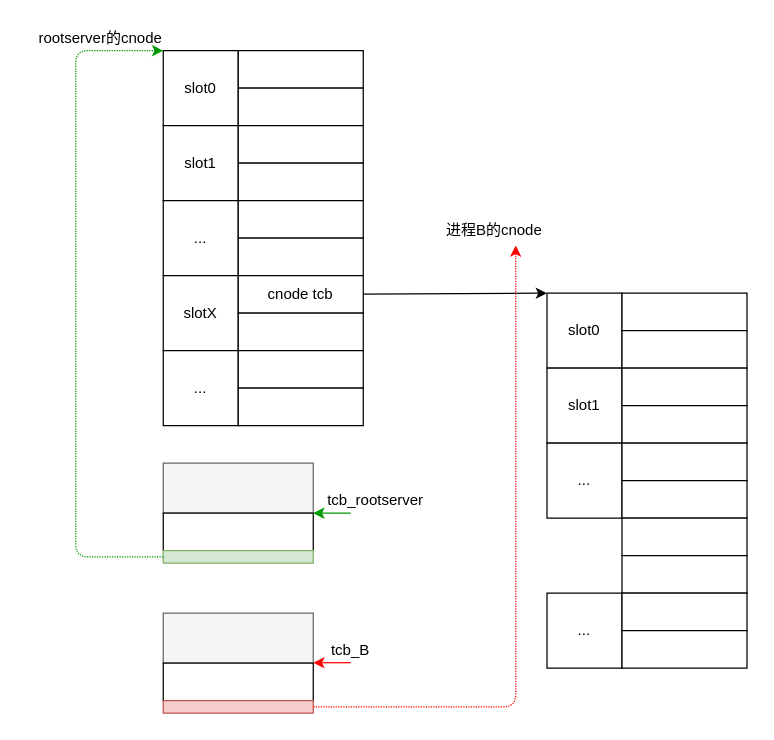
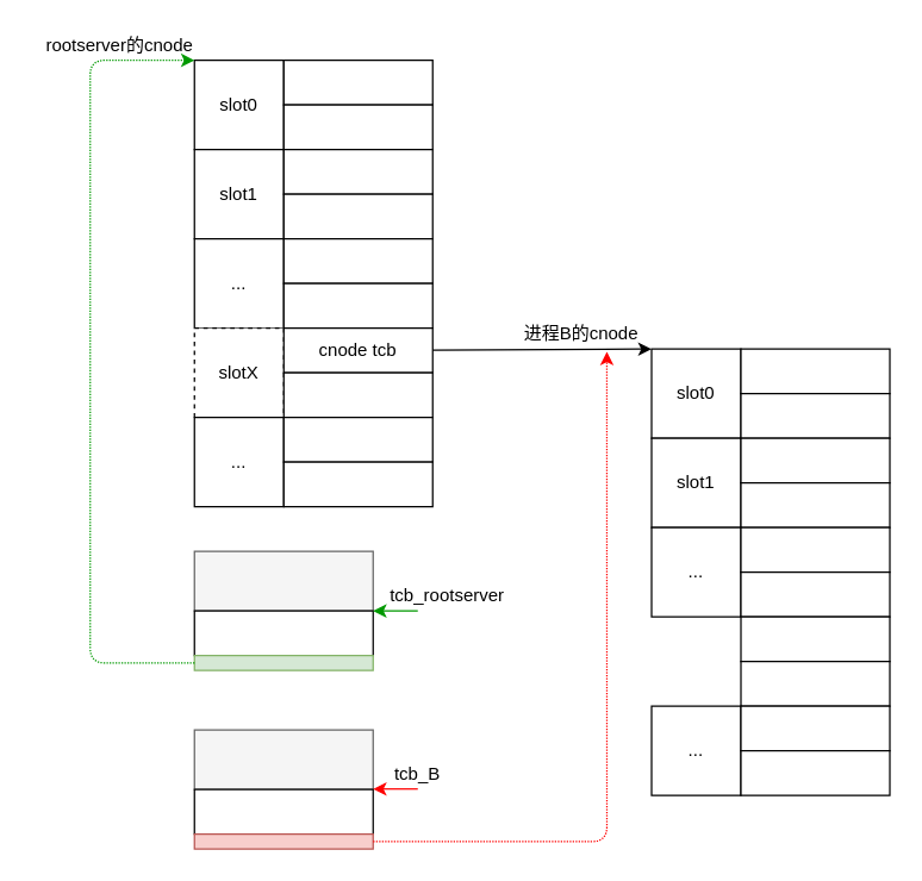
  <mxCell id="0" />
  <mxCell id="1" parent="0" />
  <mxCell id="2" value="slot0" style="rounded=0;whiteSpace=wrap;html=1;" vertex="1" parent="1"><mxGeometry x="130" y="40" width="60" height="60" as="geometry" /></mxCell>
  <mxCell id="3" value="slot1" style="rounded=0;whiteSpace=wrap;html=1;" vertex="1" parent="1"><mxGeometry x="130" y="100" width="60" height="60" as="geometry" /></mxCell>
  <mxCell id="4" value="" style="rounded=0;whiteSpace=wrap;html=1;" vertex="1" parent="1"><mxGeometry x="190" y="40" width="100" height="30" as="geometry" /></mxCell>
  <mxCell id="5" value="" style="rounded=0;whiteSpace=wrap;html=1;" vertex="1" parent="1"><mxGeometry x="190" y="70" width="100" height="30" as="geometry" /></mxCell>
  <mxCell id="6" value="" style="rounded=0;whiteSpace=wrap;html=1;" vertex="1" parent="1"><mxGeometry x="190" y="100" width="100" height="30" as="geometry" /></mxCell>
  <mxCell id="7" value="" style="rounded=0;whiteSpace=wrap;html=1;" vertex="1" parent="1"><mxGeometry x="190" y="130" width="100" height="30" as="geometry" /></mxCell>
  <mxCell id="8" value="..." style="rounded=0;whiteSpace=wrap;html=1;" vertex="1" parent="1"><mxGeometry x="130" y="160" width="60" height="60" as="geometry" /></mxCell>
  <mxCell id="9" value="" style="rounded=0;whiteSpace=wrap;html=1;" vertex="1" parent="1"><mxGeometry x="190" y="160" width="100" height="30" as="geometry" /></mxCell>
  <mxCell id="10" value="" style="rounded=0;whiteSpace=wrap;html=1;" vertex="1" parent="1"><mxGeometry x="190" y="190" width="100" height="30" as="geometry" /></mxCell>
- <mxCell id="11" value="slotX" style="rounded=0;whiteSpace=wrap;html=1;" vertex="1" parent="1"><mxGeometry x="130" y="220" width="60" height="60" as="geometry" /></mxCell>
+ <mxCell id="11" value="slotX" style="rounded=0;whiteSpace=wrap;html=1;dashed=1;" vertex="1" parent="1"><mxGeometry x="130" y="220" width="60" height="60" as="geometry" /></mxCell>
  <mxCell id="12" value="cnode tcb" style="rounded=0;whiteSpace=wrap;html=1;" vertex="1" parent="1"><mxGeometry x="190" y="220" width="100" height="30" as="geometry" /></mxCell>
  <mxCell id="13" value="" style="rounded=0;whiteSpace=wrap;html=1;" vertex="1" parent="1"><mxGeometry x="190" y="250" width="100" height="30" as="geometry" /></mxCell>
  <mxCell id="14" value="..." style="rounded=0;whiteSpace=wrap;html=1;" vertex="1" parent="1"><mxGeometry x="130" y="280" width="60" height="60" as="geometry" /></mxCell>
  <mxCell id="15" value="" style="rounded=0;whiteSpace=wrap;html=1;" vertex="1" parent="1"><mxGeometry x="190" y="280" width="100" height="30" as="geometry" /></mxCell>
  <mxCell id="16" value="" style="rounded=0;whiteSpace=wrap;html=1;" vertex="1" parent="1"><mxGeometry x="190" y="310" width="100" height="30" as="geometry" /></mxCell>
  <mxCell id="17" value="rootserver的cnode" style="text;html=1;strokeColor=none;fillColor=none;align=center;verticalAlign=middle;whiteSpace=wrap;rounded=0;" vertex="1" parent="1"><mxGeometry x="20" y="20" width="120" height="20" as="geometry" /></mxCell>
  <mxCell id="18" value="slot0" style="rounded=0;whiteSpace=wrap;html=1;" vertex="1" parent="1"><mxGeometry x="437" y="234" width="60" height="60" as="geometry" /></mxCell>
  <mxCell id="19" value="slot1" style="rounded=0;whiteSpace=wrap;html=1;" vertex="1" parent="1"><mxGeometry x="437" y="294" width="60" height="60" as="geometry" /></mxCell>
  <mxCell id="20" value="" style="rounded=0;whiteSpace=wrap;html=1;" vertex="1" parent="1"><mxGeometry x="497" y="234" width="100" height="30" as="geometry" /></mxCell>
  <mxCell id="21" value="" style="rounded=0;whiteSpace=wrap;html=1;" vertex="1" parent="1"><mxGeometry x="497" y="264" width="100" height="30" as="geometry" /></mxCell>
  <mxCell id="22" value="" style="rounded=0;whiteSpace=wrap;html=1;" vertex="1" parent="1"><mxGeometry x="497" y="294" width="100" height="30" as="geometry" /></mxCell>
  <mxCell id="23" value="" style="rounded=0;whiteSpace=wrap;html=1;" vertex="1" parent="1"><mxGeometry x="497" y="324" width="100" height="30" as="geometry" /></mxCell>
  <mxCell id="24" value="..." style="rounded=0;whiteSpace=wrap;html=1;" vertex="1" parent="1"><mxGeometry x="437" y="354" width="60" height="60" as="geometry" /></mxCell>
  <mxCell id="25" value="" style="rounded=0;whiteSpace=wrap;html=1;" vertex="1" parent="1"><mxGeometry x="497" y="354" width="100" height="30" as="geometry" /></mxCell>
  <mxCell id="26" value="" style="rounded=0;whiteSpace=wrap;html=1;" vertex="1" parent="1"><mxGeometry x="497" y="384" width="100" height="30" as="geometry" /></mxCell>
  <mxCell id="27" value="" style="rounded=0;whiteSpace=wrap;html=1;" vertex="1" parent="1"><mxGeometry x="497" y="414" width="100" height="30" as="geometry" /></mxCell>
  <mxCell id="28" value="" style="rounded=0;whiteSpace=wrap;html=1;" vertex="1" parent="1"><mxGeometry x="497" y="444" width="100" height="30" as="geometry" /></mxCell>
  <mxCell id="29" value="..." style="rounded=0;whiteSpace=wrap;html=1;" vertex="1" parent="1"><mxGeometry x="437" y="474" width="60" height="60" as="geometry" /></mxCell>
  <mxCell id="30" value="" style="rounded=0;whiteSpace=wrap;html=1;" vertex="1" parent="1"><mxGeometry x="497" y="474" width="100" height="30" as="geometry" /></mxCell>
  <mxCell id="31" value="" style="rounded=0;whiteSpace=wrap;html=1;" vertex="1" parent="1"><mxGeometry x="497" y="504" width="100" height="30" as="geometry" /></mxCell>
  <mxCell id="32" value="" style="endArrow=classic;html=1;entryX=0;entryY=0;entryDx=0;entryDy=0;" edge="1" target="18" parent="1" source="12"><mxGeometry width="50" height="50" relative="1" as="geometry"><mxPoint x="445" y="240" as="sourcePoint" /><mxPoint x="485" y="200" as="targetPoint" /></mxGeometry></mxCell>
- <mxCell id="33" value="进程B的cnode" style="text;html=1;strokeColor=none;fillColor=none;align=center;verticalAlign=middle;whiteSpace=wrap;rounded=0;" vertex="1" parent="1"><mxGeometry x="315" y="174" width="160" height="20" as="geometry" /></mxCell>
+ <mxCell id="33" value="进程B的cnode" style="text;html=1;strokeColor=none;fillColor=none;align=center;verticalAlign=middle;whiteSpace=wrap;rounded=0;" vertex="1" parent="1"><mxGeometry x="310" y="214" width="160" height="20" as="geometry" /></mxCell>
  <mxCell id="34" value="" style="rounded=0;whiteSpace=wrap;html=1;fillColor=#f5f5f5;strokeColor=#666666;fontColor=#333333;" vertex="1" parent="1"><mxGeometry x="130" y="370" width="120" height="40" as="geometry" /></mxCell>
  <mxCell id="35" value="" style="rounded=0;whiteSpace=wrap;html=1;fillColor=#f5f5f5;strokeColor=#666666;fontColor=#333333;" vertex="1" parent="1"><mxGeometry x="130" y="490" width="120" height="40" as="geometry" /></mxCell>
  <mxCell id="36" value="" style="rounded=0;whiteSpace=wrap;html=1;" vertex="1" parent="1"><mxGeometry x="130" y="410" width="120" height="30" as="geometry" /></mxCell>
  <mxCell id="37" value="" style="rounded=0;whiteSpace=wrap;html=1;" vertex="1" parent="1"><mxGeometry x="130" y="530" width="120" height="30" as="geometry" /></mxCell>
  <mxCell id="38" value="" style="rounded=0;whiteSpace=wrap;html=1;fillColor=#d5e8d4;strokeColor=#82b366;" vertex="1" parent="1"><mxGeometry x="130" y="440" width="120" height="10" as="geometry" /></mxCell>
  <mxCell id="39" value="" style="rounded=0;whiteSpace=wrap;html=1;fillColor=#f8cecc;strokeColor=#b85450;" vertex="1" parent="1"><mxGeometry x="130" y="560" width="120" height="10" as="geometry" /></mxCell>
  <mxCell id="40" value="tcb_rootserver" style="text;html=1;strokeColor=none;fillColor=none;align=center;verticalAlign=middle;whiteSpace=wrap;rounded=0;" vertex="1" parent="1"><mxGeometry x="280" y="390" width="40" height="20" as="geometry" /></mxCell>
  <mxCell id="41" value="tcb_B" style="text;html=1;strokeColor=none;fillColor=none;align=center;verticalAlign=middle;whiteSpace=wrap;rounded=0;" vertex="1" parent="1"><mxGeometry x="260" y="510" width="40" height="20" as="geometry" /></mxCell>
  <mxCell id="42" value="" style="edgeStyle=segmentEdgeStyle;endArrow=classic;html=1;dashed=1;exitX=0;exitY=0.5;exitDx=0;exitDy=0;dashPattern=1 1;strokeColor=#009900;" edge="1" parent="1" source="38"><mxGeometry width="50" height="50" relative="1" as="geometry"><mxPoint x="20" y="625" as="sourcePoint" /><mxPoint x="130" y="40" as="targetPoint" /><Array as="points"><mxPoint x="60" y="445" /><mxPoint x="60" y="40" /></Array></mxGeometry></mxCell>
  <mxCell id="43" value="" style="edgeStyle=segmentEdgeStyle;endArrow=classic;html=1;dashed=1;dashPattern=1 1;exitX=1;exitY=0.5;exitDx=0;exitDy=0;strokeColor=#FF0000;entryX=0.606;entryY=1.093;entryDx=0;entryDy=0;entryPerimeter=0;" edge="1" parent="1" source="39" target="33"><mxGeometry width="50" height="50" relative="1" as="geometry"><mxPoint x="250" y="570" as="sourcePoint" /><mxPoint x="300" y="520" as="targetPoint" /></mxGeometry></mxCell>
  <mxCell id="44" value="" style="endArrow=classic;html=1;strokeColor=#009900;" edge="1" parent="1"><mxGeometry width="50" height="50" relative="1" as="geometry"><mxPoint x="280" y="410" as="sourcePoint" /><mxPoint x="250" y="410" as="targetPoint" /></mxGeometry></mxCell>
  <mxCell id="45" value="" style="endArrow=classic;html=1;strokeColor=#FF0000;" edge="1" parent="1"><mxGeometry width="50" height="50" relative="1" as="geometry"><mxPoint x="280" y="529.67" as="sourcePoint" /><mxPoint x="250" y="529.67" as="targetPoint" /></mxGeometry></mxCell>
